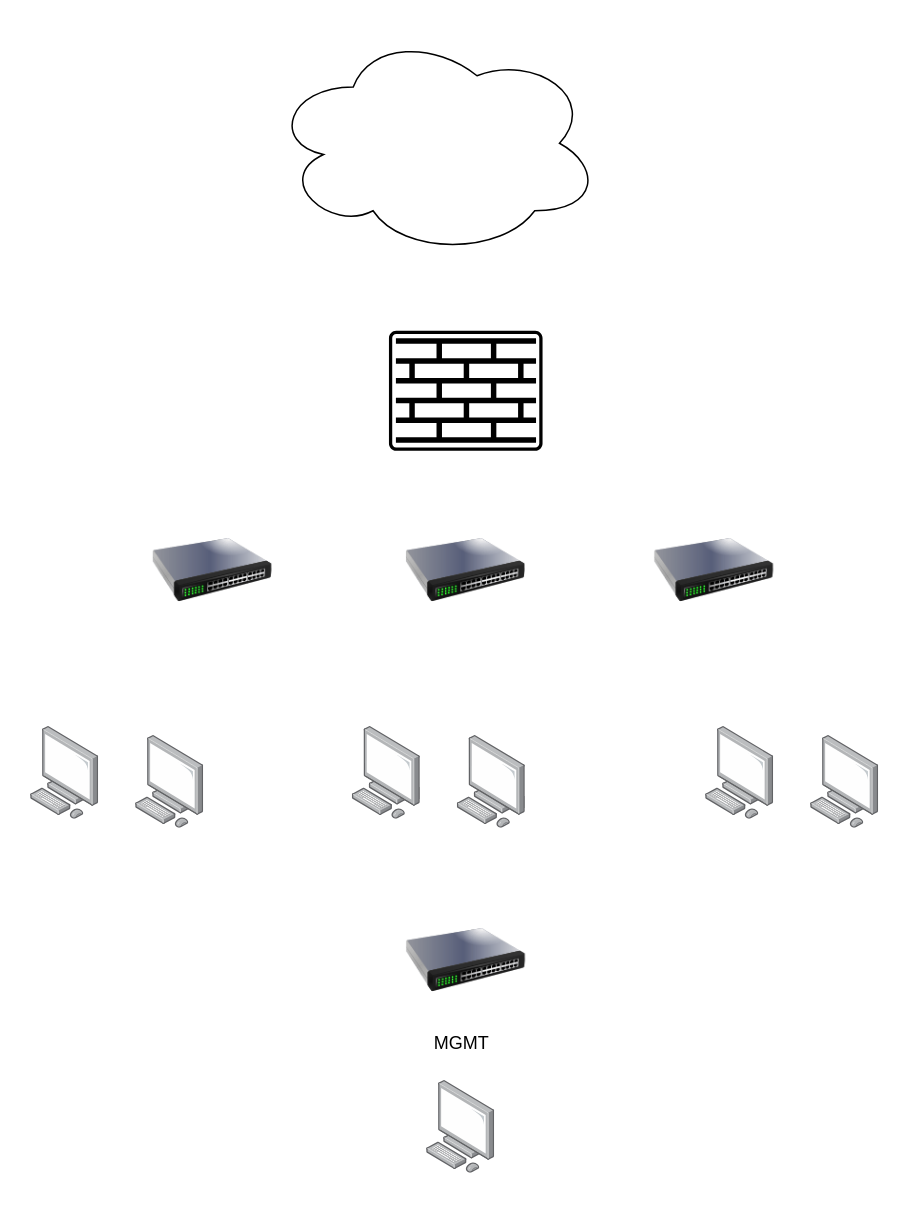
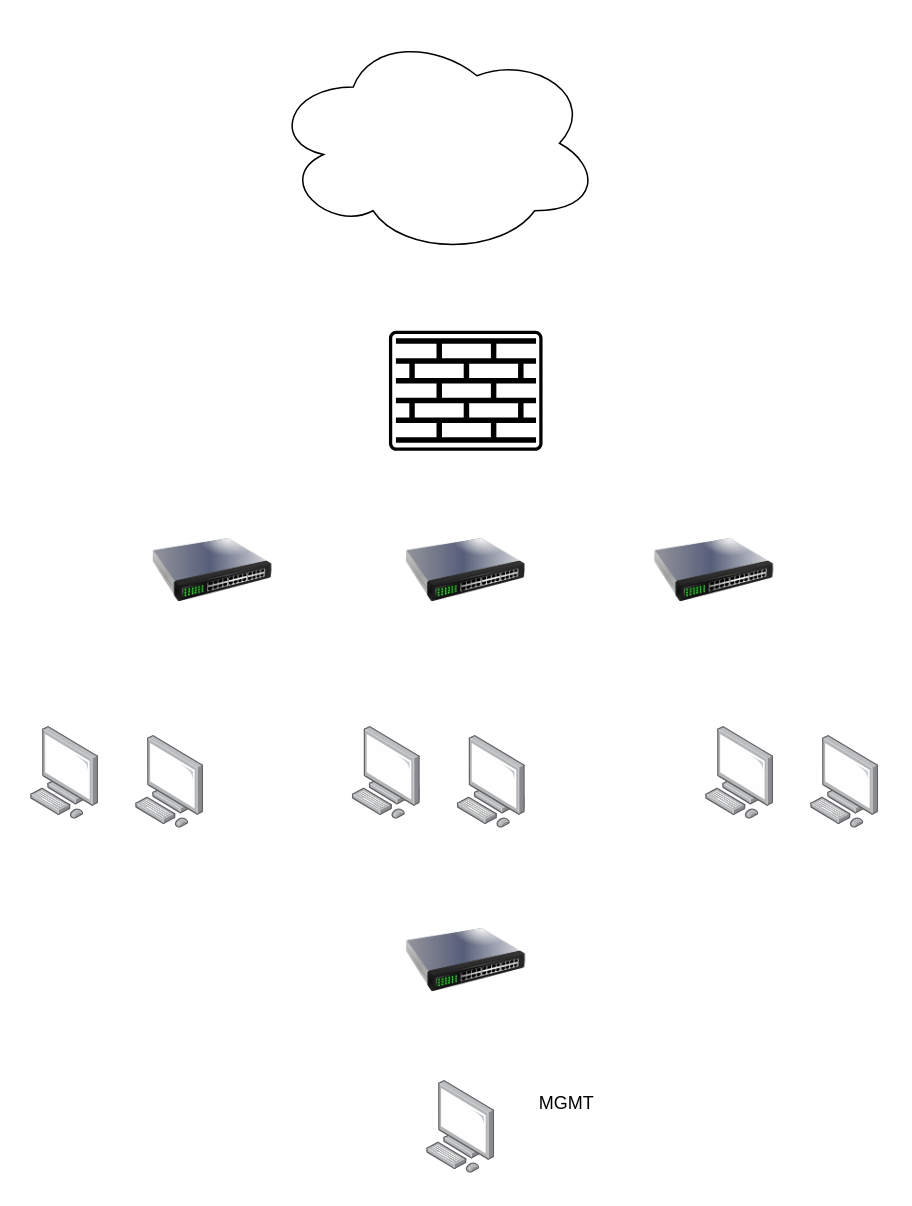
  <mxCell id="0" />
  <mxCell id="1" parent="0" />
  <mxCell id="2" value="" style="sketch=0;points=[[0.015,0.015,0],[0.985,0.015,0],[0.985,0.985,0],[0.015,0.985,0],[0.25,0,0],[0.5,0,0],[0.75,0,0],[1,0.25,0],[1,0.5,0],[1,0.75,0],[0.75,1,0],[0.5,1,0],[0.25,1,0],[0,0.75,0],[0,0.5,0],[0,0.25,0]];verticalLabelPosition=bottom;html=1;verticalAlign=top;aspect=fixed;align=center;pointerEvents=1;shape=mxgraph.cisco19.rect;prIcon=firewall;labelBackgroundColor=none;" vertex="1" parent="1"><mxGeometry x="258.8" y="220" width="102.4" height="80" as="geometry" /></mxCell>
  <mxCell id="3" value="" style="ellipse;shape=cloud;whiteSpace=wrap;html=1;labelBackgroundColor=none;" vertex="1" parent="1"><mxGeometry x="180" y="20" width="220" height="150" as="geometry" /></mxCell>
  <mxCell id="4" value="" style="image;html=1;image=img/lib/clip_art/networking/Switch_128x128.png;labelBackgroundColor=none;" vertex="1" parent="1"><mxGeometry x="101.2" y="340" width="80" height="80" as="geometry" /></mxCell>
  <mxCell id="5" value="" style="image;html=1;image=img/lib/clip_art/networking/Switch_128x128.png;labelBackgroundColor=none;" vertex="1" parent="1"><mxGeometry x="270" y="340" width="80" height="80" as="geometry" /></mxCell>
  <mxCell id="6" value="" style="image;html=1;image=img/lib/clip_art/networking/Switch_128x128.png;labelBackgroundColor=none;" vertex="1" parent="1"><mxGeometry x="435.6" y="340" width="80" height="80" as="geometry" /></mxCell>
  <mxCell id="7" value="" style="image;points=[];aspect=fixed;html=1;align=center;shadow=0;dashed=0;image=img/lib/allied_telesis/computer_and_terminals/Personal_Computer.svg;labelBackgroundColor=none;" vertex="1" parent="1"><mxGeometry x="20" y="484" width="45.6" height="61.8" as="geometry" /></mxCell>
  <mxCell id="8" value="" style="image;points=[];aspect=fixed;html=1;align=center;shadow=0;dashed=0;image=img/lib/allied_telesis/computer_and_terminals/Personal_Computer.svg;labelBackgroundColor=none;" vertex="1" parent="1"><mxGeometry x="90" y="490" width="45.6" height="61.8" as="geometry" /></mxCell>
  <mxCell id="9" value="" style="image;points=[];aspect=fixed;html=1;align=center;shadow=0;dashed=0;image=img/lib/allied_telesis/computer_and_terminals/Personal_Computer.svg;labelBackgroundColor=none;" vertex="1" parent="1"><mxGeometry x="234.4" y="484" width="45.6" height="61.8" as="geometry" /></mxCell>
  <mxCell id="10" value="" style="image;points=[];aspect=fixed;html=1;align=center;shadow=0;dashed=0;image=img/lib/allied_telesis/computer_and_terminals/Personal_Computer.svg;labelBackgroundColor=none;" vertex="1" parent="1"><mxGeometry x="304.4" y="490" width="45.6" height="61.8" as="geometry" /></mxCell>
  <mxCell id="11" value="" style="image;points=[];aspect=fixed;html=1;align=center;shadow=0;dashed=0;image=img/lib/allied_telesis/computer_and_terminals/Personal_Computer.svg;labelBackgroundColor=none;" vertex="1" parent="1"><mxGeometry x="284" y="720" width="45.6" height="61.8" as="geometry" /></mxCell>
  <mxCell id="12" value="" style="image;points=[];aspect=fixed;html=1;align=center;shadow=0;dashed=0;image=img/lib/allied_telesis/computer_and_terminals/Personal_Computer.svg;labelBackgroundColor=none;" vertex="1" parent="1"><mxGeometry x="470" y="484" width="45.6" height="61.8" as="geometry" /></mxCell>
  <mxCell id="13" value="" style="image;points=[];aspect=fixed;html=1;align=center;shadow=0;dashed=0;image=img/lib/allied_telesis/computer_and_terminals/Personal_Computer.svg;labelBackgroundColor=none;" vertex="1" parent="1"><mxGeometry x="540" y="490" width="45.6" height="61.8" as="geometry" /></mxCell>
- <mxCell id="14" value="MGMT" style="text;html=1;align=center;verticalAlign=middle;resizable=0;points=[];autosize=1;strokeColor=none;fillColor=none;labelBackgroundColor=none;" vertex="1" parent="1"><mxGeometry x="276.8" y="680" width="60" height="30" as="geometry" /></mxCell>
+ <mxCell id="14" value="MGMT" style="text;html=1;align=center;verticalAlign=middle;resizable=0;points=[];autosize=1;strokeColor=none;fillColor=none;labelBackgroundColor=none;" vertex="1" parent="1"><mxGeometry x="346.8" y="720" width="60" height="30" as="geometry" /></mxCell>
  <mxCell id="15" value="" style="image;html=1;image=img/lib/clip_art/networking/Switch_128x128.png;labelBackgroundColor=none;" vertex="1" parent="1"><mxGeometry x="270.2" y="600" width="80" height="80" as="geometry" /></mxCell>
